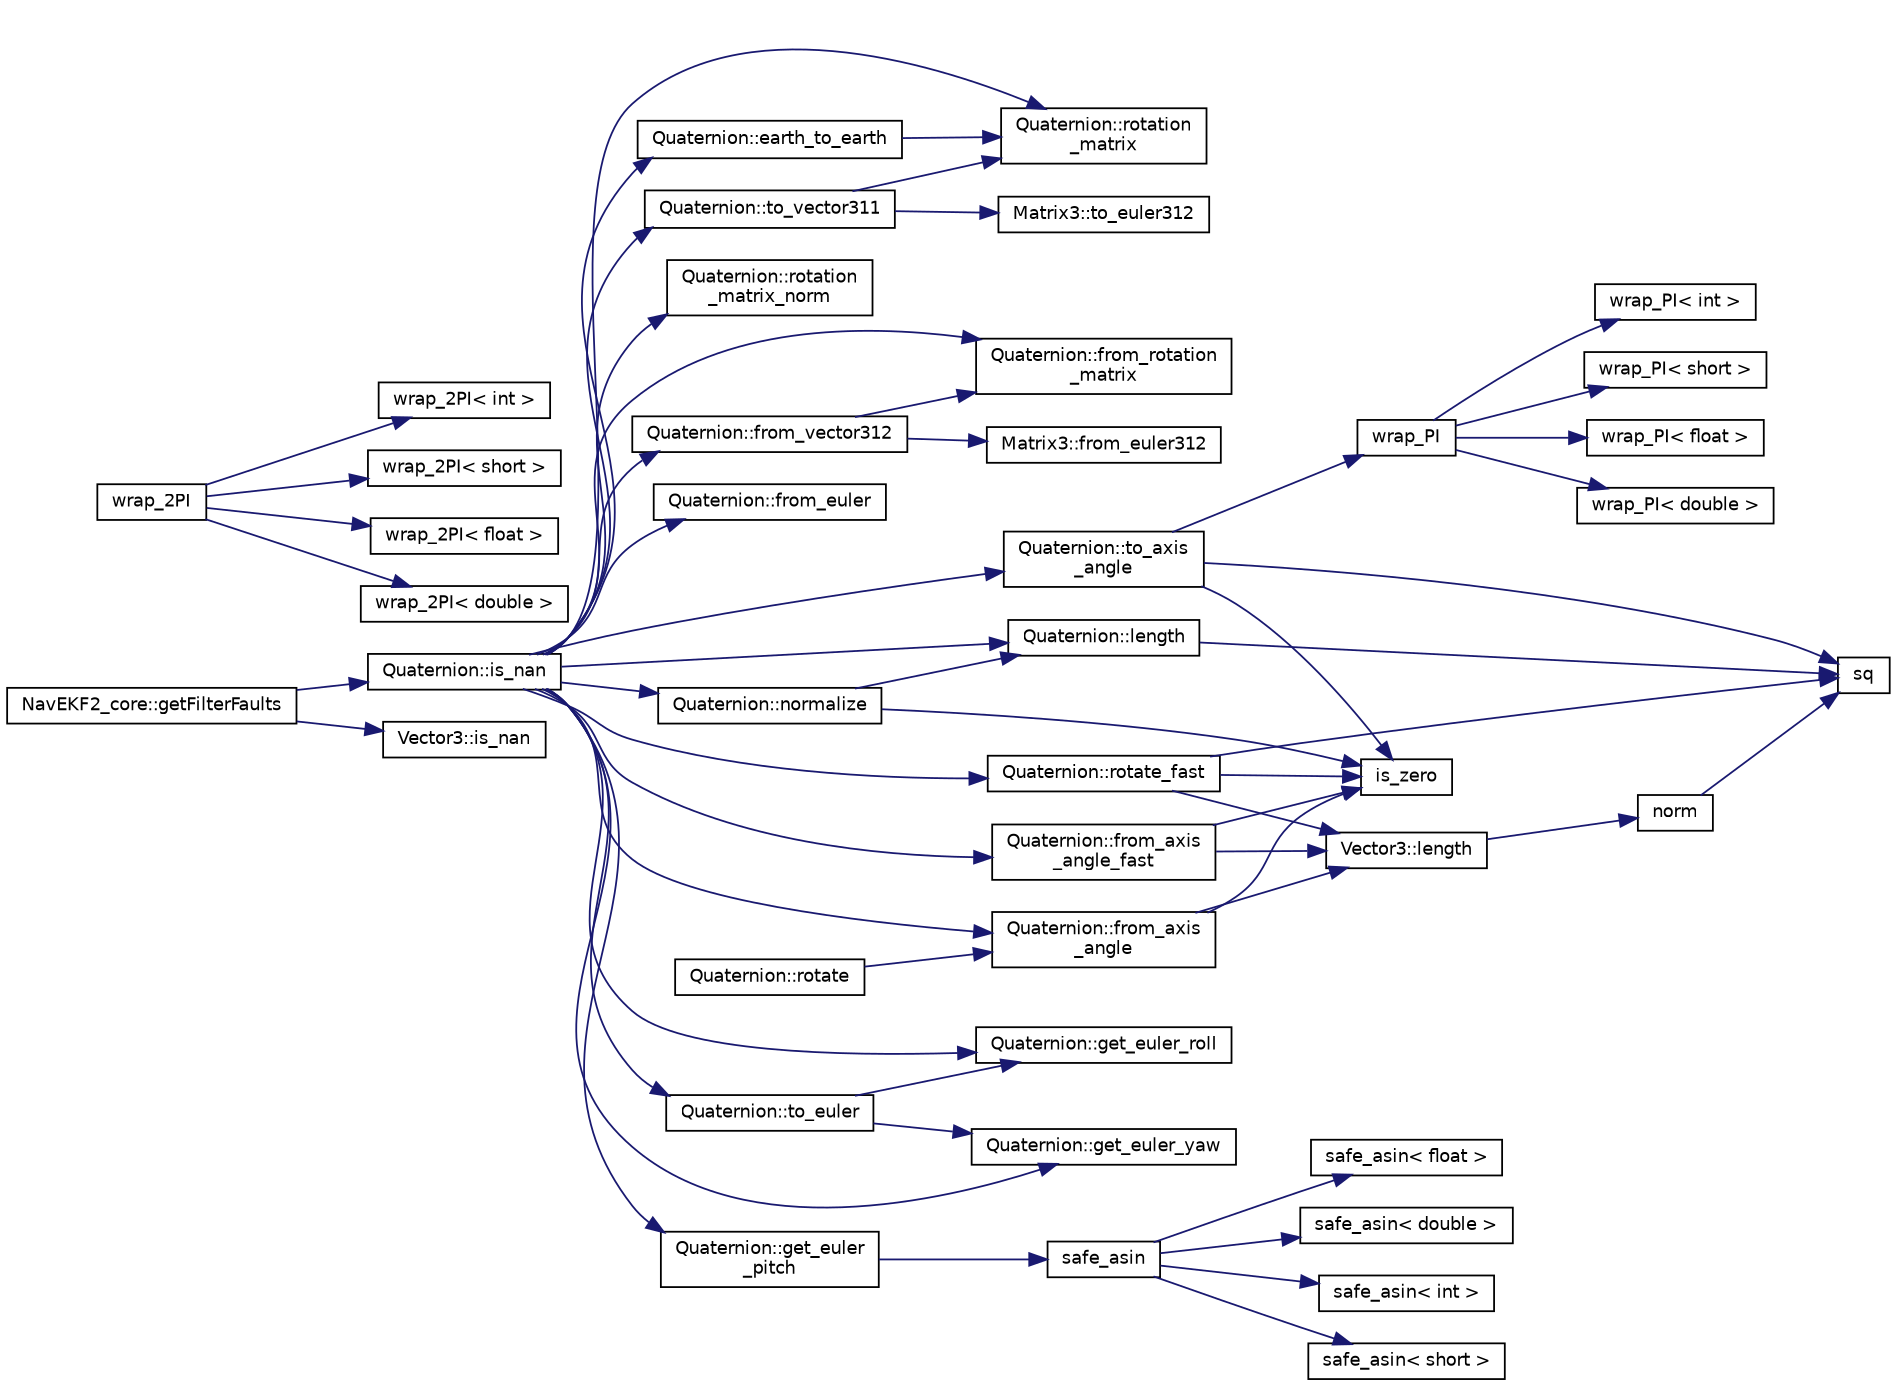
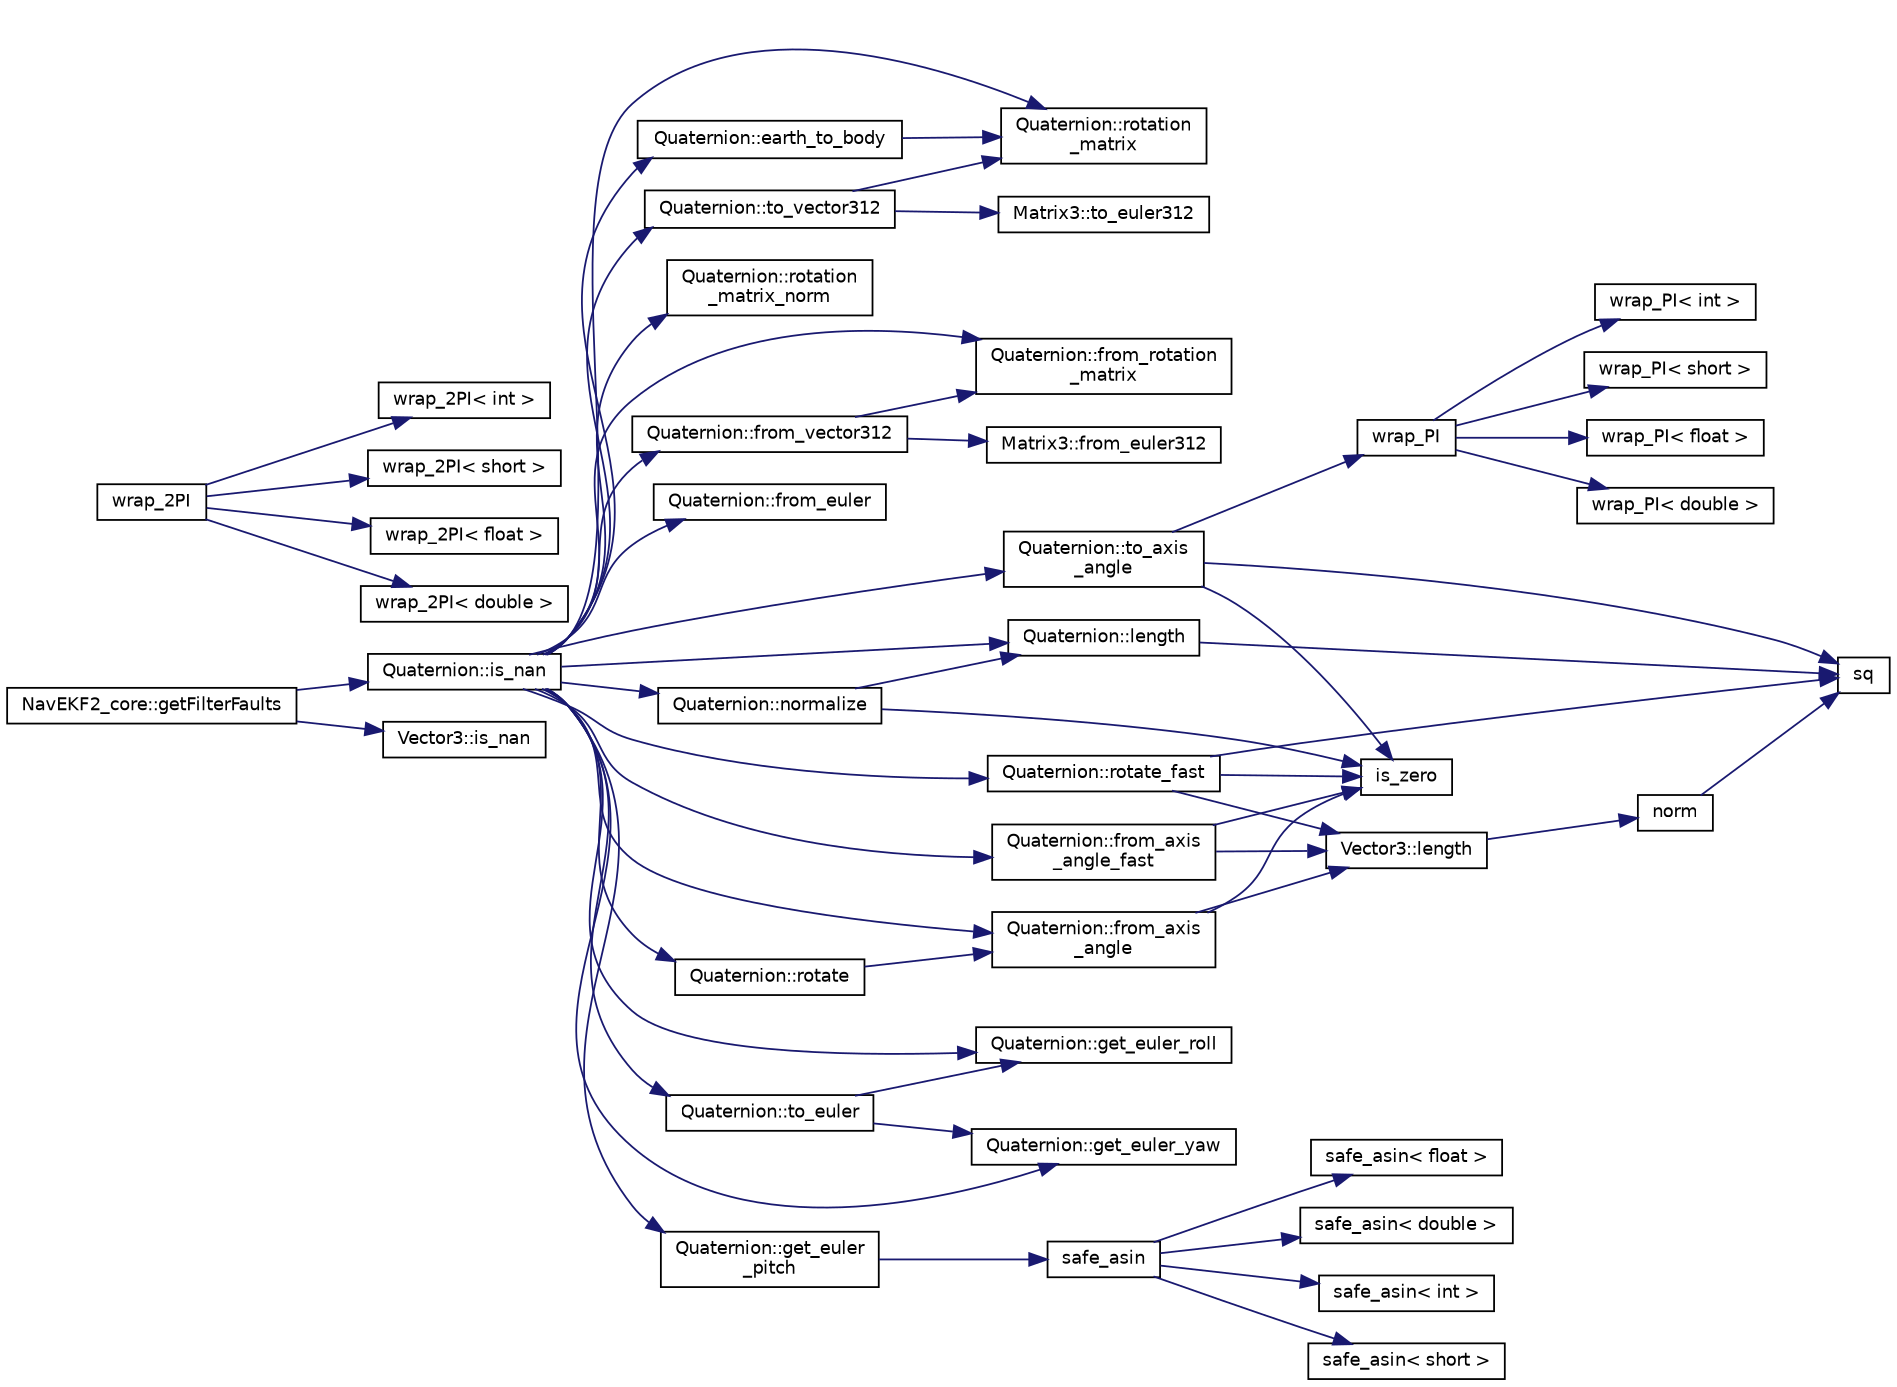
  digraph {
    rankdir=LR
    node [color=black fillcolor=white fontname=Helvetica fontsize=10 shape=record style=filled]
    edge [color=midnightblue fontname=Helvetica fontsize=10 labelfontname=Helvetica labelfontsize=10 style=solid]
    n1 [height=0.2 label="NavEKF2_core::getFilterFaults" width=0.4]
    n2 [height=0.2 label="Quaternion::is_nan" width=0.4]
    n3 [height=0.2 label="Vector3::is_nan" width=0.4]
    n4 [height=0.2 label="Quaternion::rotation\l_matrix" width=0.4]
    n5 [height=0.2 label="Quaternion::rotation\l_matrix_norm" width=0.4]
    n6 [height=0.2 label="Quaternion::from_rotation\l_matrix" width=0.4]
-   n7 [height=0.2 label="Quaternion::earth_to_earth" width=0.4]
+   n7 [height=0.2 label="Quaternion::earth_to_body" width=0.4]
    n8 [height=0.2 label="Quaternion::from_euler" width=0.4]
    n9 [height=0.2 label="Quaternion::from_vector312" width=0.4]
    n10 [height=0.2 label="Quaternion::to_axis\l_angle" width=0.4]
    n11 [height=0.2 label="Quaternion::from_axis\l_angle" width=0.4]
    n12 [height=0.2 label="Quaternion::rotate" width=0.4]
    n13 [height=0.2 label="Quaternion::from_axis\l_angle_fast" width=0.4]
    n14 [height=0.2 label="Quaternion::rotate_fast" width=0.4]
    n15 [height=0.2 label="Quaternion::get_euler_roll" width=0.4]
    n16 [height=0.2 label="Quaternion::get_euler\l_pitch" width=0.4]
    n17 [height=0.2 label="Quaternion::get_euler_yaw" width=0.4]
    n18 [height=0.2 label="Quaternion::to_euler" width=0.4]
-   n19 [height=0.2 label="Quaternion::to_vector311" width=0.4]
+   n19 [height=0.2 label="Quaternion::to_vector312" width=0.4]
    n20 [height=0.2 label="Quaternion::length" width=0.4]
    n21 [height=0.2 label="Quaternion::normalize" width=0.4]
    n22 [height=0.2 label="Matrix3::from_euler312" width=0.4]
    n23 [height=0.2 label=sq width=0.4]
    n24 [height=0.2 label=is_zero width=0.4]
    n25 [height=0.2 label=wrap_PI width=0.4]
    n26 [height=0.2 label="Vector3::length" width=0.4]
    n27 [height=0.2 label=safe_asin width=0.4]
    n28 [height=0.2 label="Matrix3::to_euler312" width=0.4]
    n29 [height=0.2 label="wrap_PI\< int \>" width=0.4]
    n30 [height=0.2 label="wrap_PI\< short \>" width=0.4]
    n31 [height=0.2 label="wrap_PI\< float \>" width=0.4]
    n32 [height=0.2 label="wrap_PI\< double \>" width=0.4]
    n33 [height=0.2 label=wrap_2PI width=0.4]
    n34 [height=0.2 label="wrap_2PI\< int \>" width=0.4]
    n35 [height=0.2 label="wrap_2PI\< short \>" width=0.4]
    n36 [height=0.2 label="wrap_2PI\< float \>" width=0.4]
    n37 [height=0.2 label="wrap_2PI\< double \>" width=0.4]
    n38 [height=0.2 label=norm width=0.4]
    n39 [height=0.2 label="safe_asin\< int \>" width=0.4]
    n40 [height=0.2 label="safe_asin\< short \>" width=0.4]
    n41 [height=0.2 label="safe_asin\< float \>" width=0.4]
    n42 [height=0.2 label="safe_asin\< double \>" width=0.4]
    n1 -> n2
    n1 -> n3
    n2 -> n4
    n2 -> n5
    n2 -> n6
    n2 -> n7
    n2 -> n8
    n2 -> n9
    n2 -> n10
    n2 -> n11
+   n2 -> n12
    n2 -> n13
    n2 -> n14
    n2 -> n15
    n2 -> n16
    n2 -> n17
    n2 -> n18
    n2 -> n19
    n2 -> n20
    n2 -> n21
    n7 -> n4
    n9 -> n6
    n9 -> n22
    n10 -> n23
    n10 -> n24
    n10 -> n25
    n11 -> n24
    n11 -> n26
    n12 -> n11
    n13 -> n24
    n13 -> n26
    n14 -> n23
    n14 -> n24
    n14 -> n26
    n16 -> n27
    n18 -> n15
    n18 -> n17
    n19 -> n4
    n19 -> n28
    n20 -> n23
    n21 -> n20
    n21 -> n24
    n25 -> n29
    n25 -> n30
    n25 -> n31
    n25 -> n32
    n26 -> n38
    n27 -> n39
    n27 -> n40
    n27 -> n41
    n27 -> n42
    n33 -> n34
    n33 -> n35
    n33 -> n36
    n33 -> n37
    n38 -> n23
  }
